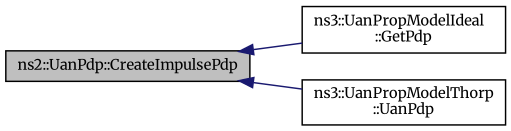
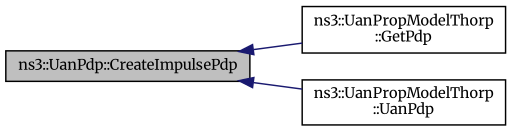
  digraph {
    fontname=Merriweather
    rankdir=LR
    node [color=black fillcolor=white fontname=Merriweather fontsize=10 shape=record style=filled]
    edge [color=midnightblue dir=back fontname=Merriweather fontsize=10 labelfontname=Helvetica labelfontsize=10 style=solid]
-   n1 [fillcolor=grey75 fontcolor=black height=0.2 label="ns2::UanPdp::CreateImpulsePdp" width=0.4]
-   n2 [height=0.2 label="ns3::UanPropModelIdeal\l::GetPdp" width=0.4]
+   n1 [fillcolor=grey75 fontcolor=black height=0.2 label="ns3::UanPdp::CreateImpulsePdp" width=0.4]
+   n2 [height=0.2 label="ns3::UanPropModelThorp\l::GetPdp" width=0.4]
    n3 [height=0.2 label="ns3::UanPropModelThorp\l::UanPdp" width=0.4]
    n1 -> n2
    n1 -> n3
  }
